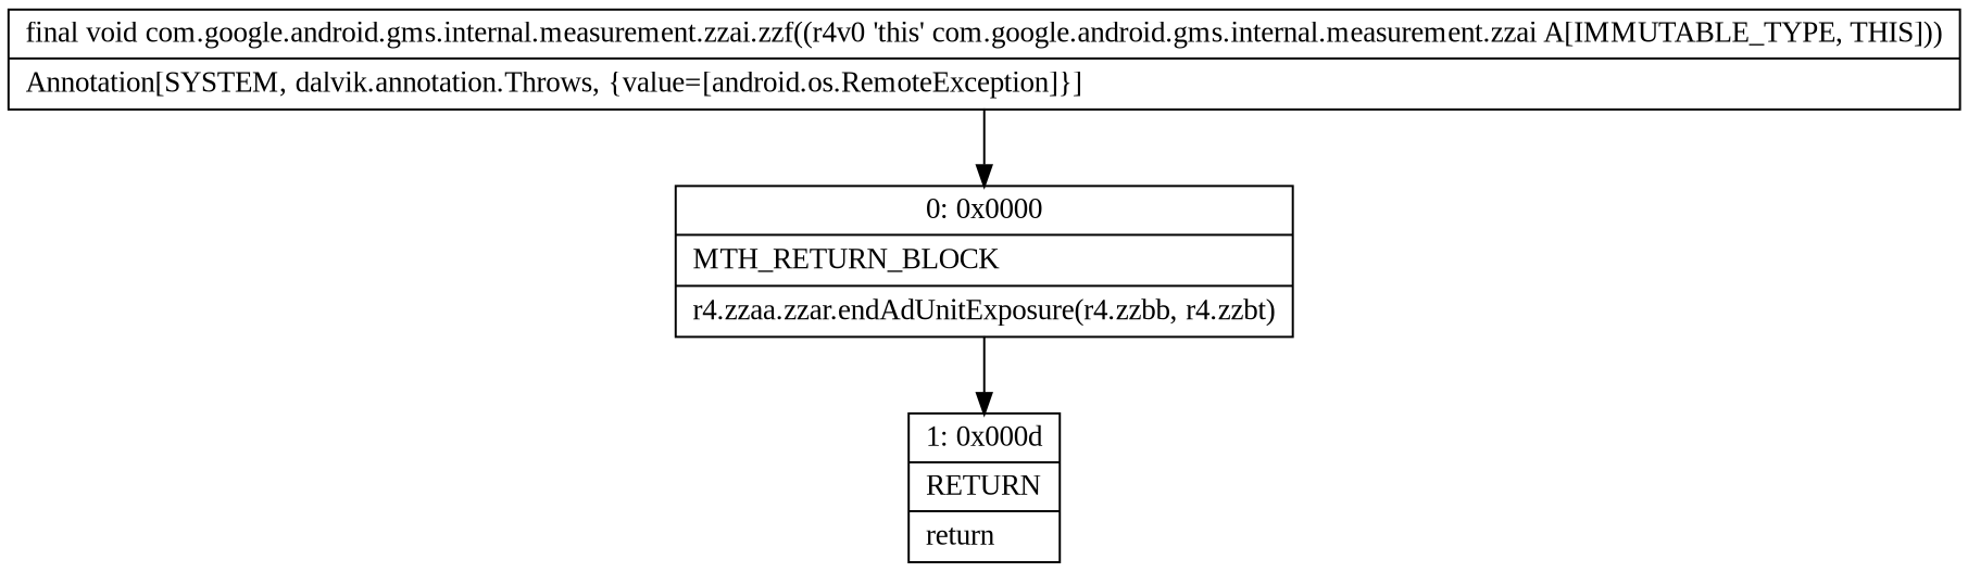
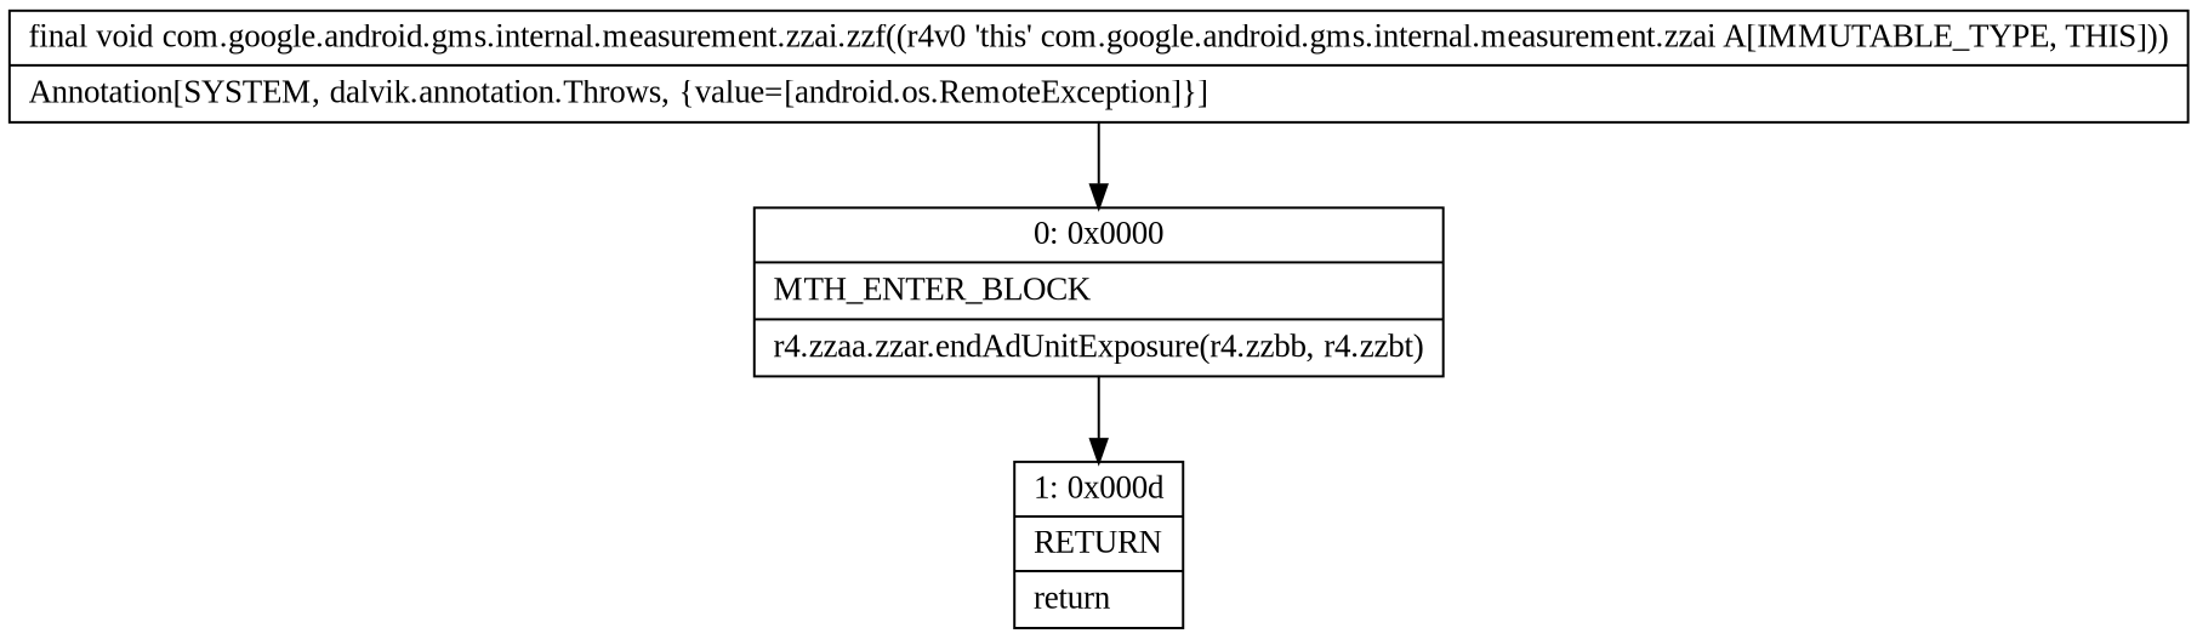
  digraph {
    fontname="Liberation Serif"
    node [shape=record fontname="Liberation Serif"]
    edge [fontname="Liberation Serif"]
-   n1 [label="{0\:\ 0x0000|MTH_RETURN_BLOCK\l|r4.zzaa.zzar.endAdUnitExposure(r4.zzbb, r4.zzbt)\l}"]
+   n1 [label="{0\:\ 0x0000|MTH_ENTER_BLOCK\l|r4.zzaa.zzar.endAdUnitExposure(r4.zzbb, r4.zzbt)\l}"]
    n2 [label="{1\:\ 0x000d|RETURN\l|return\l}"]
    n3 [label="{final void com.google.android.gms.internal.measurement.zzai.zzf((r4v0 'this' com.google.android.gms.internal.measurement.zzai A[IMMUTABLE_TYPE, THIS]))  | Annotation[SYSTEM, dalvik.annotation.Throws, \{value=[android.os.RemoteException]\}]\l}"]
    n1 -> n2
    n3 -> n1
  }
